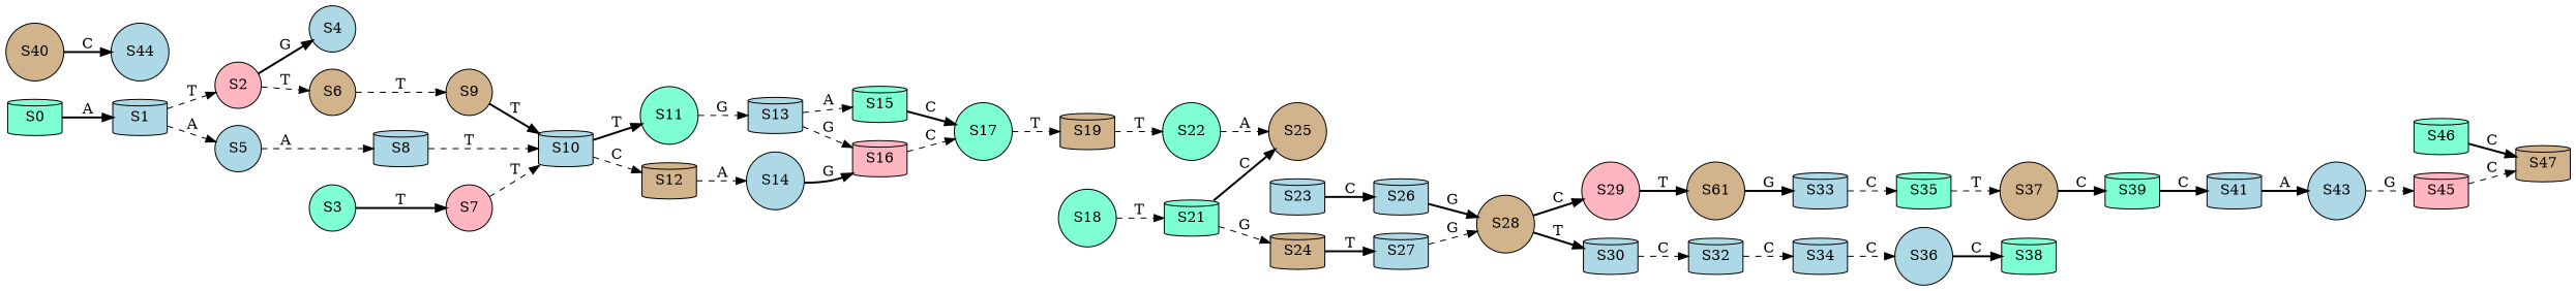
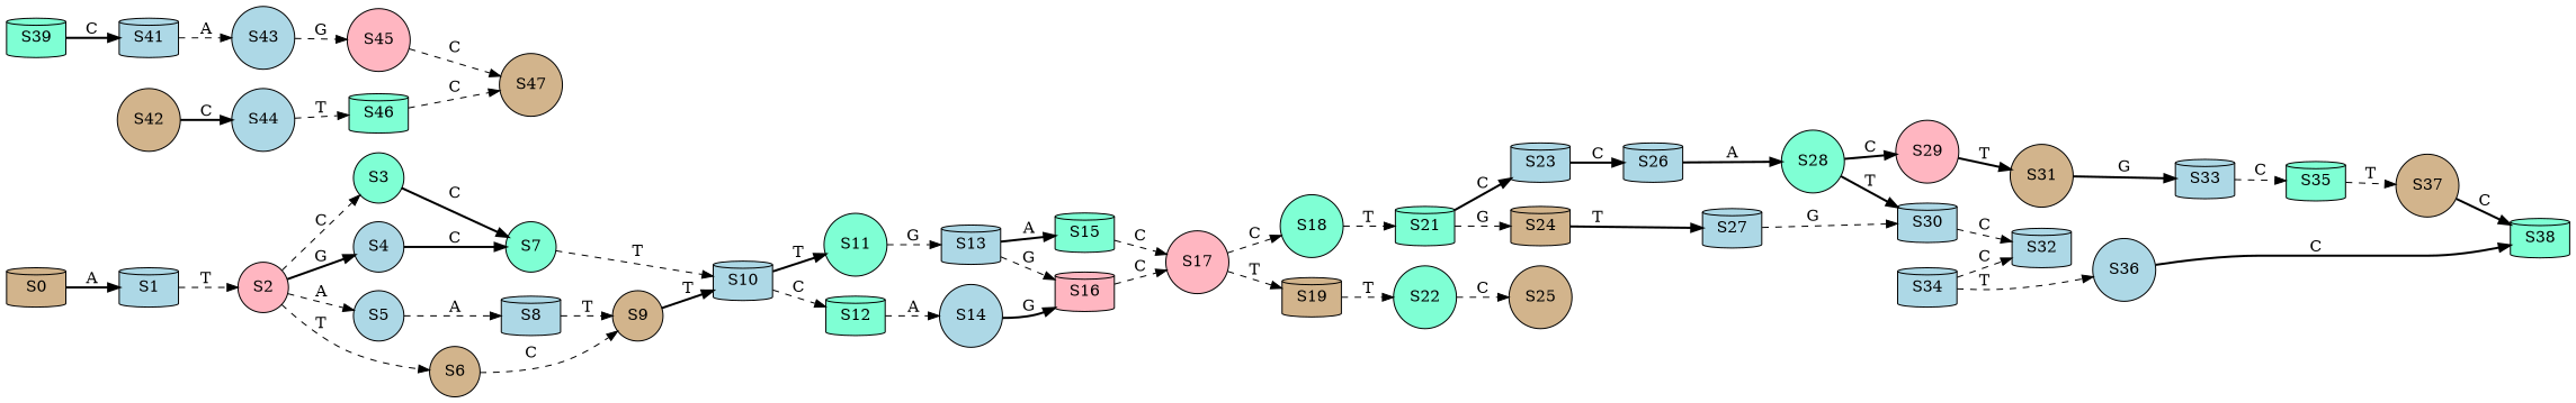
  strict digraph {
    rankdir=LR
    node [fillcolor=lightblue shape=cylinder style=filled]
    edge [style=dashed]
-   S0 [fillcolor=aquamarine]
+   S0 [fillcolor=tan]
    S1
    S2 [fillcolor=lightpink shape=circle]
    S3 [fillcolor=aquamarine shape=circle]
    S4 [shape=circle]
    S5 [shape=circle]
    S6 [fillcolor=tan shape=circle]
-   S7 [fillcolor=lightpink shape=circle]
+   S7 [fillcolor=aquamarine shape=circle]
    S8
    S9 [fillcolor=tan shape=circle]
    S10
    S11 [fillcolor=aquamarine shape=circle]
-   S12 [fillcolor=tan]
+   S12 [fillcolor=aquamarine]
    S13
    S14 [shape=circle]
    S15 [fillcolor=aquamarine]
    S16 [fillcolor=lightpink]
-   S17 [fillcolor=aquamarine shape=circle]
+   S17 [fillcolor=lightpink shape=circle]
    S18 [fillcolor=aquamarine shape=circle]
    S19 [fillcolor=tan]
    S21 [fillcolor=aquamarine]
    S22 [fillcolor=aquamarine shape=circle]
    S23
    S24 [fillcolor=tan]
    S25 [fillcolor=tan shape=circle]
    S26
    S27
-   S28 [fillcolor=tan shape=circle]
+   S28 [fillcolor=aquamarine shape=circle]
    S29 [fillcolor=lightpink shape=circle]
    S30
-   S31 [fillcolor=tan shape=circle label=S61]
+   S31 [fillcolor=tan shape=circle]
    S32
    S33
    S34
    S35 [fillcolor=aquamarine]
    S36 [shape=circle]
    S37 [fillcolor=tan shape=circle]
    S38 [fillcolor=aquamarine]
    S39 [fillcolor=aquamarine]
    S41
    S43 [shape=circle]
-   S42 [fillcolor=tan shape=circle label=S40]
+   S42 [fillcolor=tan shape=circle]
    S44 [shape=circle]
-   S45 [fillcolor=lightpink]
+   S45 [fillcolor=lightpink shape=circle]
    S46 [fillcolor=aquamarine]
-   S47 [fillcolor=tan]
+   S47 [fillcolor=tan shape=circle]
    S0 -> S1 [label=A style=bold]
    S1 -> S2 [label=T]
+   S2 -> S3 [label=C]
    S2 -> S4 [label=G style=bold]
-   S1 -> S5 [label=A]
+   S2 -> S5 [label=A]
    S2 -> S6 [label=T]
-   S3 -> S7 [label=T style=bold]
+   S3 -> S7 [label=C style=bold]
+   S4 -> S7 [label=C style=bold]
    S5 -> S8 [label=A]
-   S6 -> S9 [label=T]
+   S6 -> S9 [label=C]
    S7 -> S10 [label=T]
-   S8 -> S10 [label=T]
+   S8 -> S9 [label=T]
    S9 -> S10 [label=T style=bold]
    S10 -> S11 [label=T style=bold]
    S10 -> S12 [label=C]
    S11 -> S13 [label=G]
    S12 -> S14 [label=A]
-   S13 -> S15 [label=A]
+   S13 -> S15 [label=A style=bold]
    S13 -> S16 [label=G]
    S14 -> S16 [label=G style=bold]
-   S15 -> S17 [label=C style=bold]
+   S15 -> S17 [label=C]
    S16 -> S17 [label=C]
+   S17 -> S18 [label=C]
    S17 -> S19 [label=T]
    S18 -> S21 [label=T]
    S19 -> S22 [label=T]
-   S21 -> S25 [label=C style=bold]
+   S21 -> S23 [label=C style=bold]
    S21 -> S24 [label=G]
-   S22 -> S25 [label=A]
+   S22 -> S25 [label=C]
    S23 -> S26 [label=C style=bold]
    S24 -> S27 [label=T style=bold]
-   S26 -> S28 [label=G style=bold]
-   S27 -> S28 [label=G]
+   S26 -> S28 [label=A style=bold]
+   S27 -> S30 [label=G]
    S28 -> S29 [label=C style=bold]
    S28 -> S30 [label=T style=bold]
    S29 -> S31 [label=T style=bold]
    S30 -> S32 [label=C]
    S31 -> S33 [label=G style=bold]
-   S32 -> S34 [label=C]
+   S34 -> S32 [label=C]
    S33 -> S35 [label=C]
-   S34 -> S36 [label=C]
+   S34 -> S36 [label=T]
    S35 -> S37 [label=T]
    S36 -> S38 [label=C style=bold]
-   S37 -> S39 [label=C style=bold]
+   S37 -> S38 [label=C style=bold]
    S39 -> S41 [label=C style=bold]
-   S41 -> S43 [label=A style=bold]
+   S41 -> S43 [label=A]
    S43 -> S45 [label=G]
    S42 -> S44 [label=C style=bold]
+   S44 -> S46 [label=T]
    S45 -> S47 [label=C]
-   S46 -> S47 [label=C style=bold]
+   S46 -> S47 [label=C]
  }
